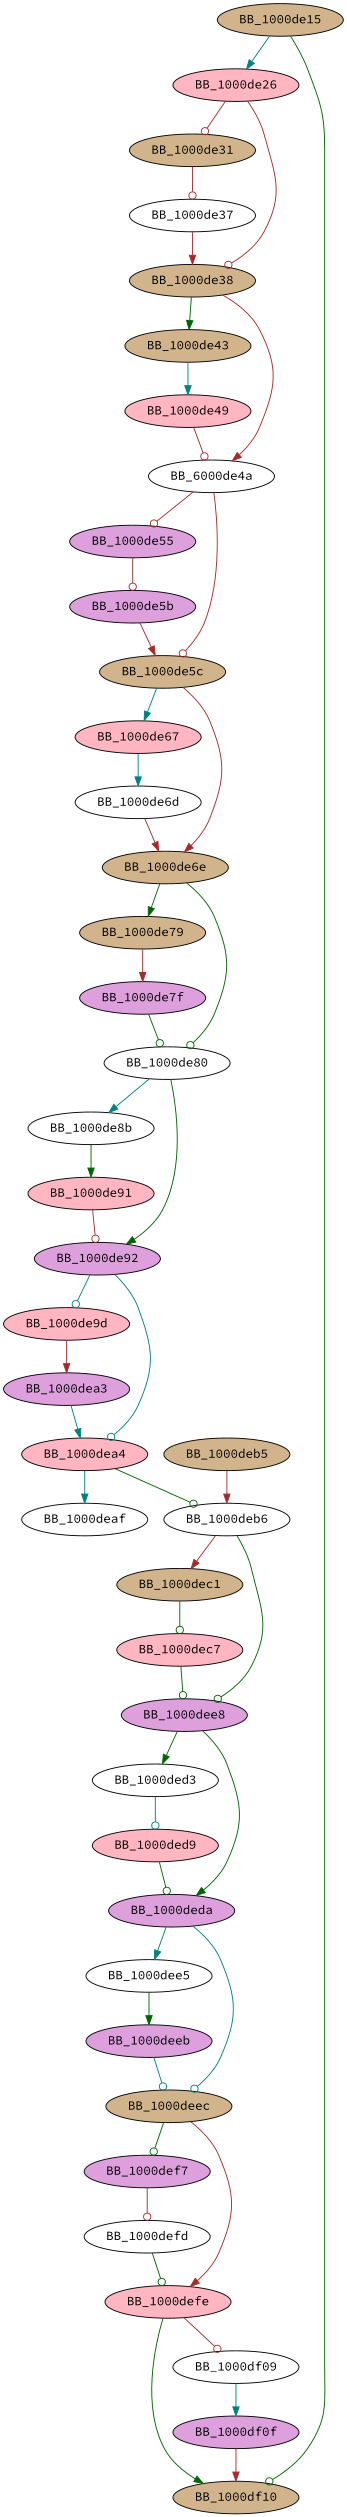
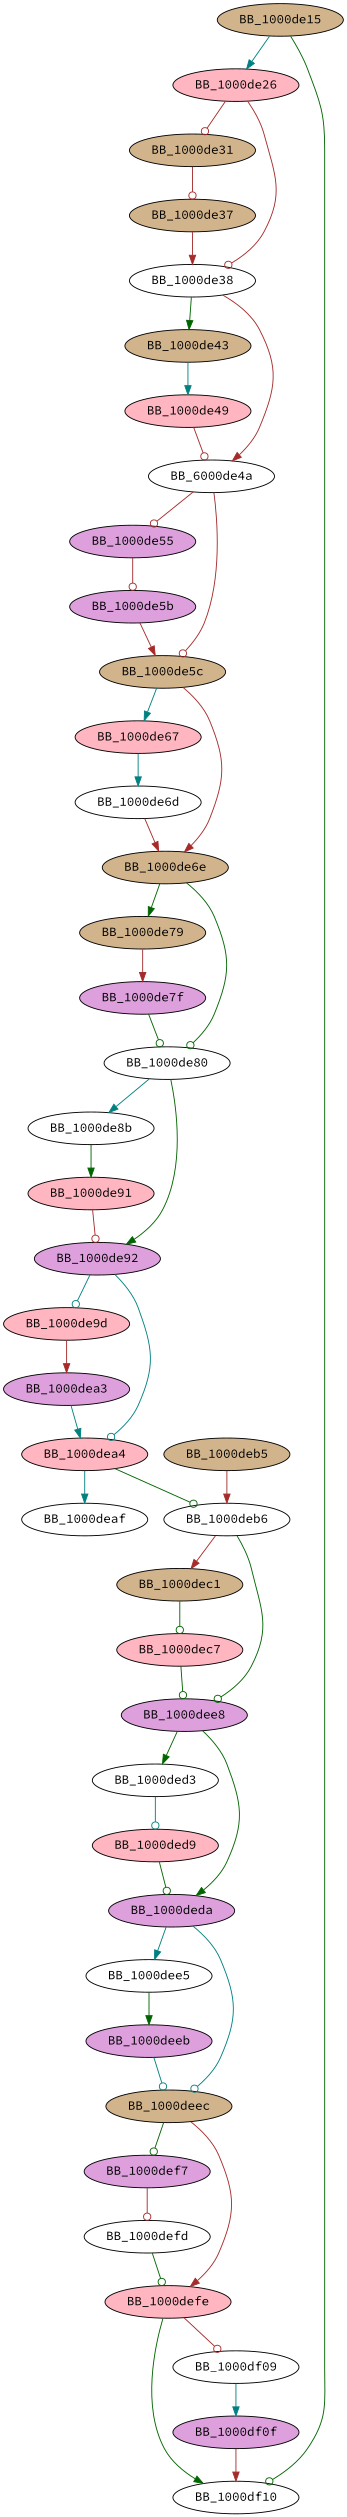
  digraph {
    fontname="Source Code Pro"
    node [fillcolor=white fontname="Source Code Pro" style=filled]
    edge [arrowhead=normal color=brown fontname="Source Code Pro"]
    BB_1000de15 [fillcolor=tan]
    BB_1000de26 [fillcolor=lightpink]
-   BB_1000df10 [fillcolor=tan]
+   BB_1000df10
    BB_1000de31 [fillcolor=tan]
-   BB_1000de38 [fillcolor=tan]
-   BB_1000de37
+   BB_1000de38
+   BB_1000de37 [fillcolor=tan]
    BB_1000de43 [fillcolor=tan]
    n8 [label=BB_6000de4a]
    BB_1000de49 [fillcolor=lightpink]
    BB_1000de55 [fillcolor=plum]
    BB_1000de5c [fillcolor=tan]
    BB_1000de5b [fillcolor=plum]
    BB_1000de67 [fillcolor=lightpink]
    BB_1000de6e [fillcolor=tan]
    BB_1000de6d
    BB_1000de79 [fillcolor=tan]
    BB_1000de80
    BB_1000de7f [fillcolor=plum]
    BB_1000de8b
    BB_1000de92 [fillcolor=plum]
    BB_1000de91 [fillcolor=lightpink]
    BB_1000de9d [fillcolor=lightpink]
    BB_1000dea4 [fillcolor=lightpink]
    BB_1000dea3 [fillcolor=plum]
    BB_1000deaf
    BB_1000deb6
    BB_1000dec1 [fillcolor=tan]
    n28 [fillcolor=plum label=BB_1000dee8]
    BB_1000deb5 [fillcolor=tan]
    BB_1000dec7 [fillcolor=lightpink]
    BB_1000ded3
    BB_1000deda [fillcolor=plum]
    BB_1000ded9 [fillcolor=lightpink]
    BB_1000dee5
    BB_1000deec [fillcolor=tan]
    BB_1000deeb [fillcolor=plum]
    BB_1000def7 [fillcolor=plum]
    BB_1000defe [fillcolor=lightpink]
    BB_1000defd
    BB_1000df09
    BB_1000df0f [fillcolor=plum]
    BB_1000de15 -> BB_1000de26 [color=teal]
    BB_1000de15 -> BB_1000df10 [arrowhead=odot color=darkgreen]
    BB_1000de26 -> BB_1000de31 [arrowhead=odot]
    BB_1000de26 -> BB_1000de38 [arrowhead=odot]
    BB_1000de31 -> BB_1000de37 [arrowhead=odot]
    BB_1000de38 -> BB_1000de43 [color=darkgreen]
    BB_1000de38 -> n8
    BB_1000de37 -> BB_1000de38
    BB_1000de43 -> BB_1000de49 [color=teal]
    n8 -> BB_1000de55 [arrowhead=odot]
    n8 -> BB_1000de5c [arrowhead=odot]
    BB_1000de49 -> n8 [arrowhead=odot]
    BB_1000de55 -> BB_1000de5b [arrowhead=odot]
    BB_1000de5c -> BB_1000de67 [color=teal]
    BB_1000de5c -> BB_1000de6e
    BB_1000de5b -> BB_1000de5c
    BB_1000de67 -> BB_1000de6d [color=teal]
    BB_1000de6e -> BB_1000de79 [color=darkgreen]
    BB_1000de6e -> BB_1000de80 [arrowhead=odot color=darkgreen]
    BB_1000de6d -> BB_1000de6e
    BB_1000de79 -> BB_1000de7f
    BB_1000de80 -> BB_1000de8b [color=teal]
    BB_1000de80 -> BB_1000de92 [color=darkgreen]
    BB_1000de7f -> BB_1000de80 [arrowhead=odot color=darkgreen]
    BB_1000de8b -> BB_1000de91 [color=darkgreen]
    BB_1000de92 -> BB_1000de9d [arrowhead=odot color=teal]
    BB_1000de92 -> BB_1000dea4 [arrowhead=odot color=teal]
    BB_1000de91 -> BB_1000de92 [arrowhead=odot]
    BB_1000de9d -> BB_1000dea3
    BB_1000dea4 -> BB_1000deaf [color=teal]
    BB_1000dea4 -> BB_1000deb6 [arrowhead=odot color=darkgreen]
    BB_1000dea3 -> BB_1000dea4 [color=teal]
    BB_1000deb6 -> BB_1000dec1
    BB_1000deb6 -> n28 [arrowhead=odot color=darkgreen]
    BB_1000dec1 -> BB_1000dec7 [arrowhead=odot color=darkgreen]
    n28 -> BB_1000ded3 [color=darkgreen]
    n28 -> BB_1000deda [color=darkgreen]
    BB_1000deb5 -> BB_1000deb6
    BB_1000dec7 -> n28 [arrowhead=odot color=darkgreen]
    BB_1000ded3 -> BB_1000ded9 [arrowhead=odot color=teal]
    BB_1000deda -> BB_1000dee5 [color=teal]
    BB_1000deda -> BB_1000deec [arrowhead=odot color=teal]
    BB_1000ded9 -> BB_1000deda [arrowhead=odot color=darkgreen]
    BB_1000dee5 -> BB_1000deeb [color=darkgreen]
    BB_1000deec -> BB_1000def7 [arrowhead=odot color=darkgreen]
    BB_1000deec -> BB_1000defe
    BB_1000deeb -> BB_1000deec [arrowhead=odot color=teal]
    BB_1000def7 -> BB_1000defd [arrowhead=odot]
    BB_1000defe -> BB_1000df10 [color=darkgreen]
    BB_1000defe -> BB_1000df09 [arrowhead=odot]
    BB_1000defd -> BB_1000defe [arrowhead=odot color=darkgreen]
    BB_1000df09 -> BB_1000df0f [color=teal]
    BB_1000df0f -> BB_1000df10
  }
